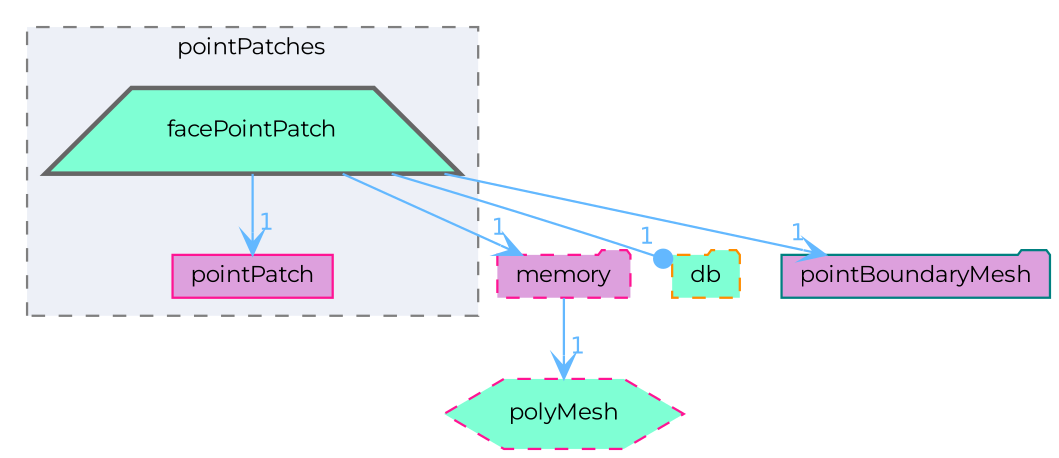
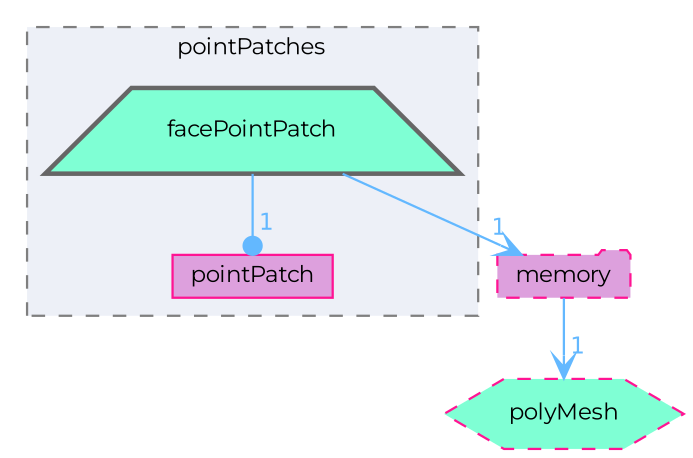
  digraph {
    compound=true
    fontname=Montserrat
    node [color=deeppink fillcolor=plum fontname=Montserrat fontsize=10 shape=folder style="filled,dashed"]
    edge [arrowhead=vee color=steelblue1 fontcolor=steelblue1 fontname=Montserrat fontsize=10 headlabel=1 labeldistance=1.5 labelfontname=Helvetica labelfontsize=10]
    n1 [height=0.2 label=pointPatch shape=box style=filled width=0.4]
    n2 [color=gray40 fillcolor=aquamarine height=0.2 label=facePointPatch shape=trapezium style="filled,bold" width=0.4]
    n3 [height=0.2 label=memory width=0.4]
-   n4 [color=darkorange fillcolor=aquamarine height=0.2 label=db width=0.4]
-   n5 [color=teal height=0.2 label=pointBoundaryMesh style=filled width=0.4]
    n6 [fillcolor=aquamarine height=0.2 label=polyMesh shape=hexagon width=0.4]
    subgraph cluster_1 {
      bgcolor="#edf0f7"
      fontsize=10
      label=pointPatches
      pencolor=grey50
      style="filled,dashed"
      n1
      n2
    }
-   n2 -> n1
+   n2 -> n1 [arrowhead=dot]
    n2 -> n3
-   n2 -> n4 [arrowhead=dot]
-   n2 -> n5
    n3 -> n6
  }
